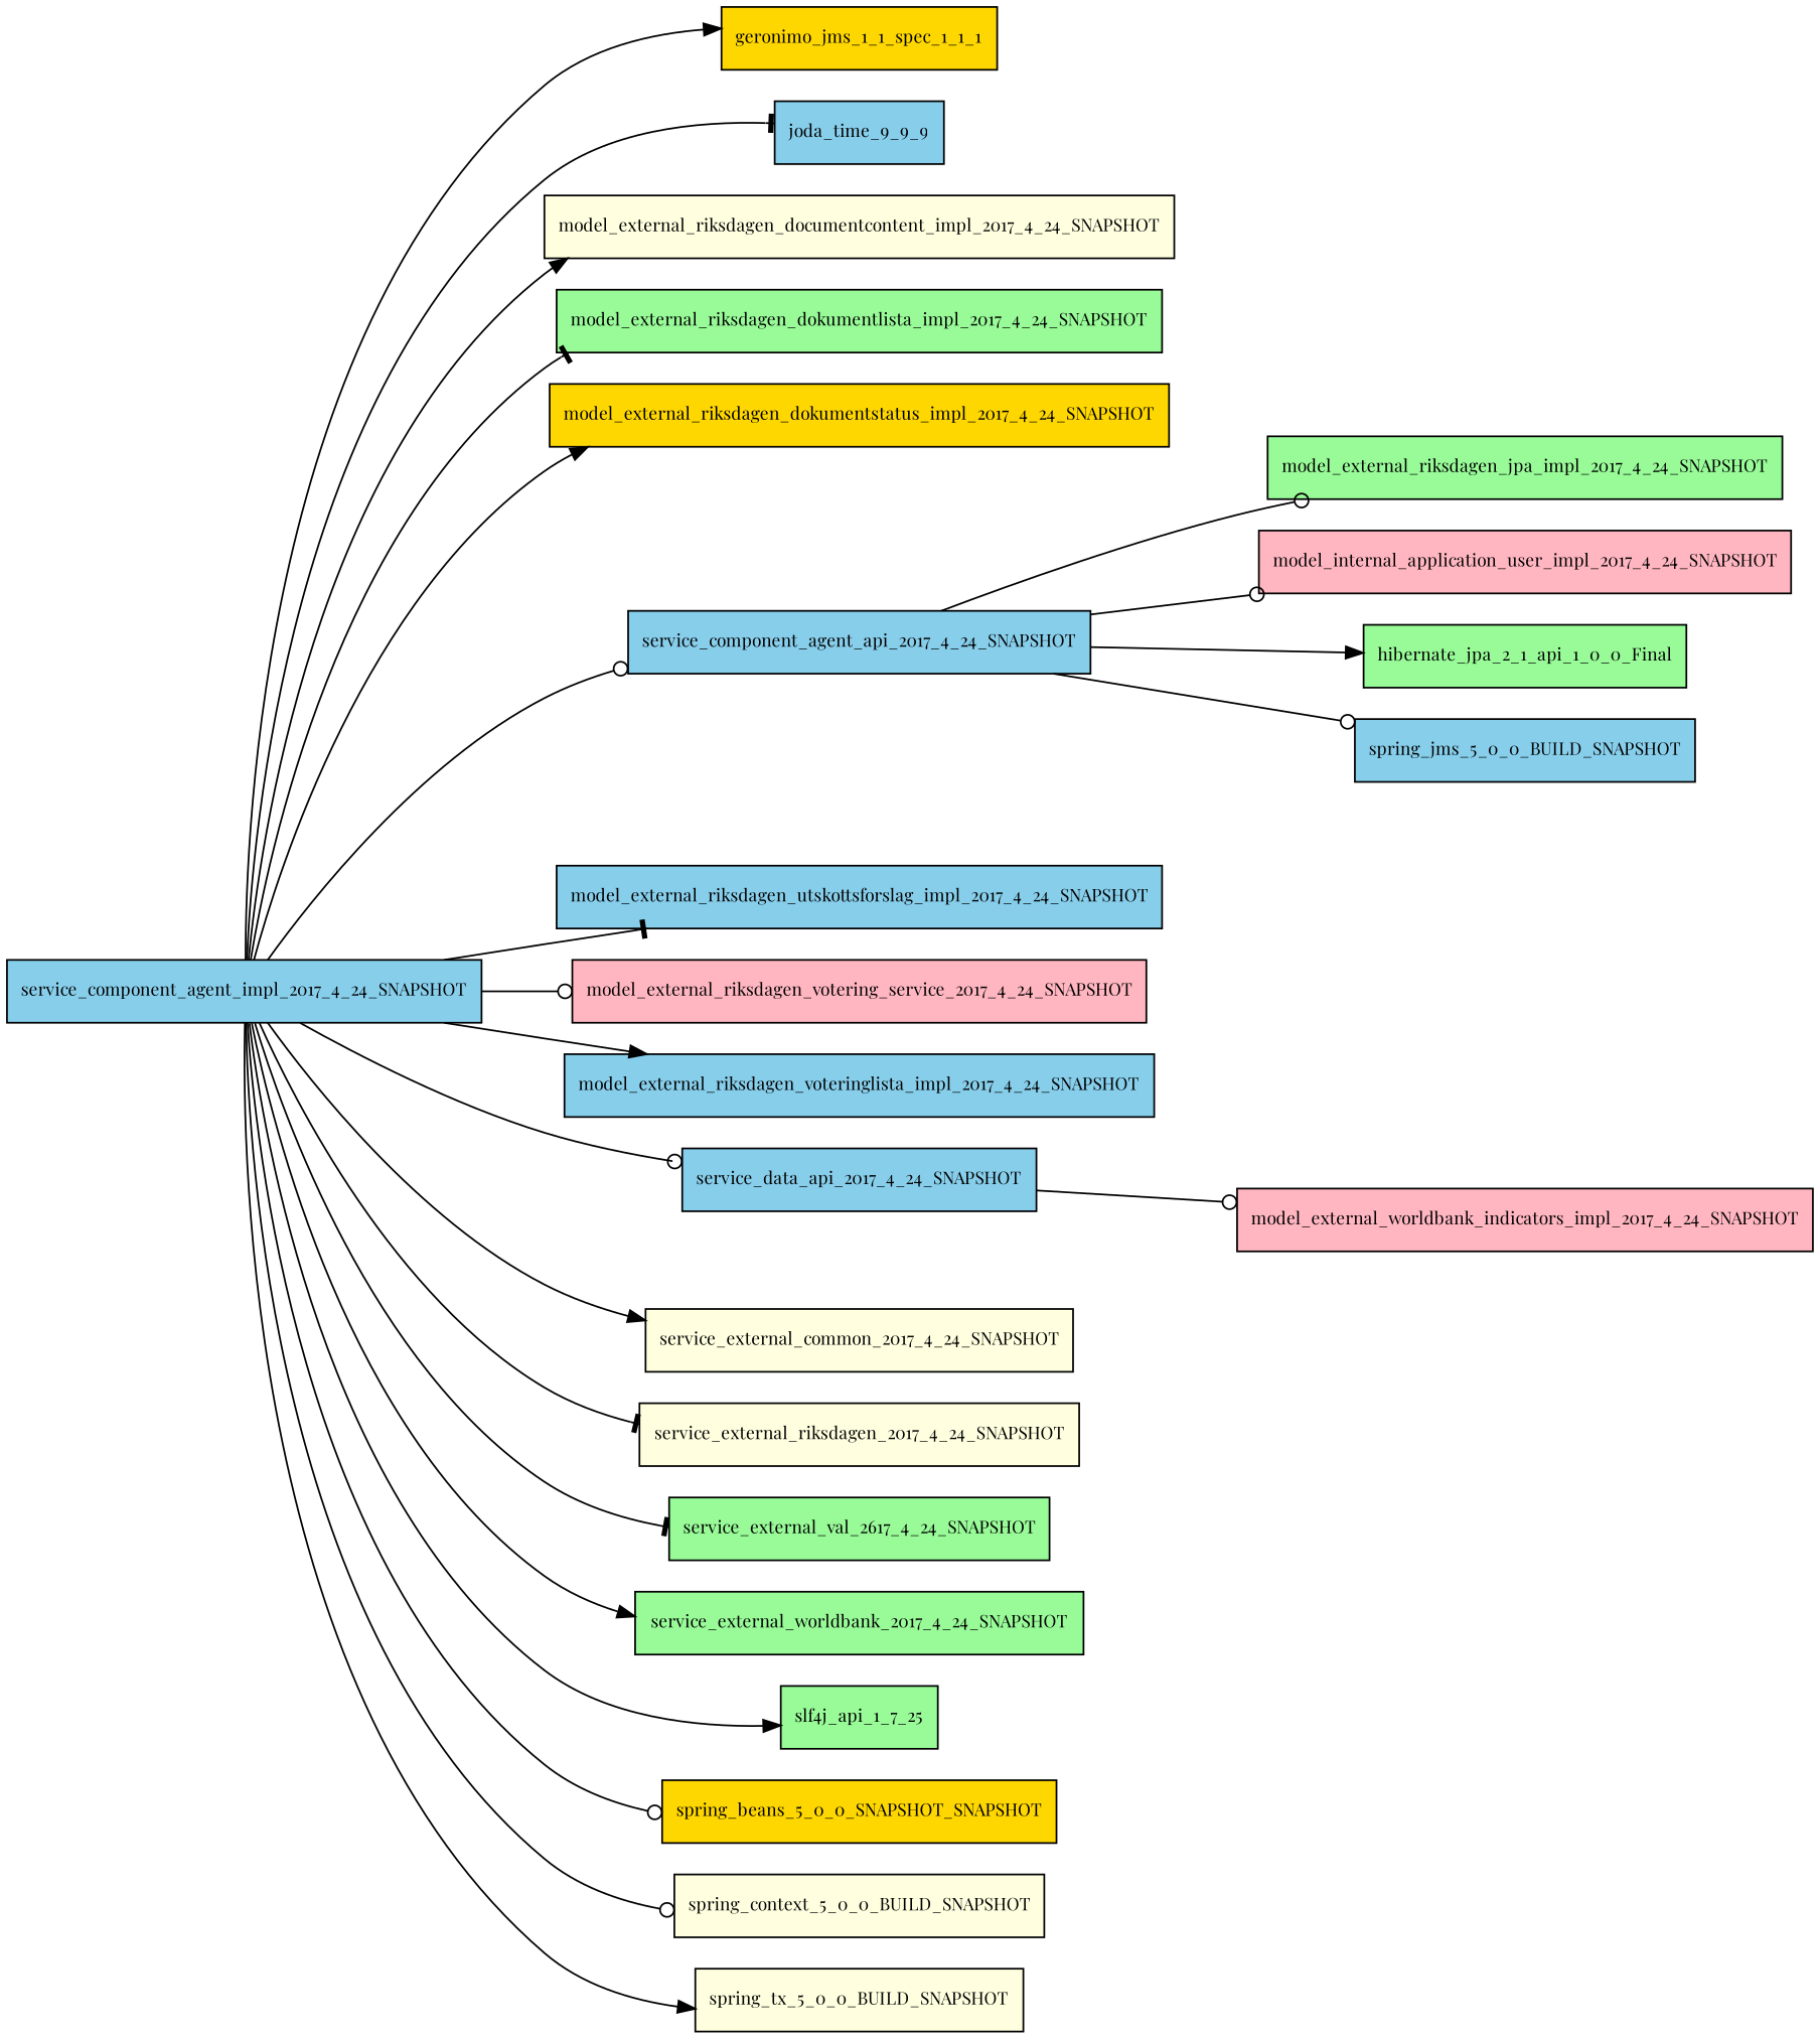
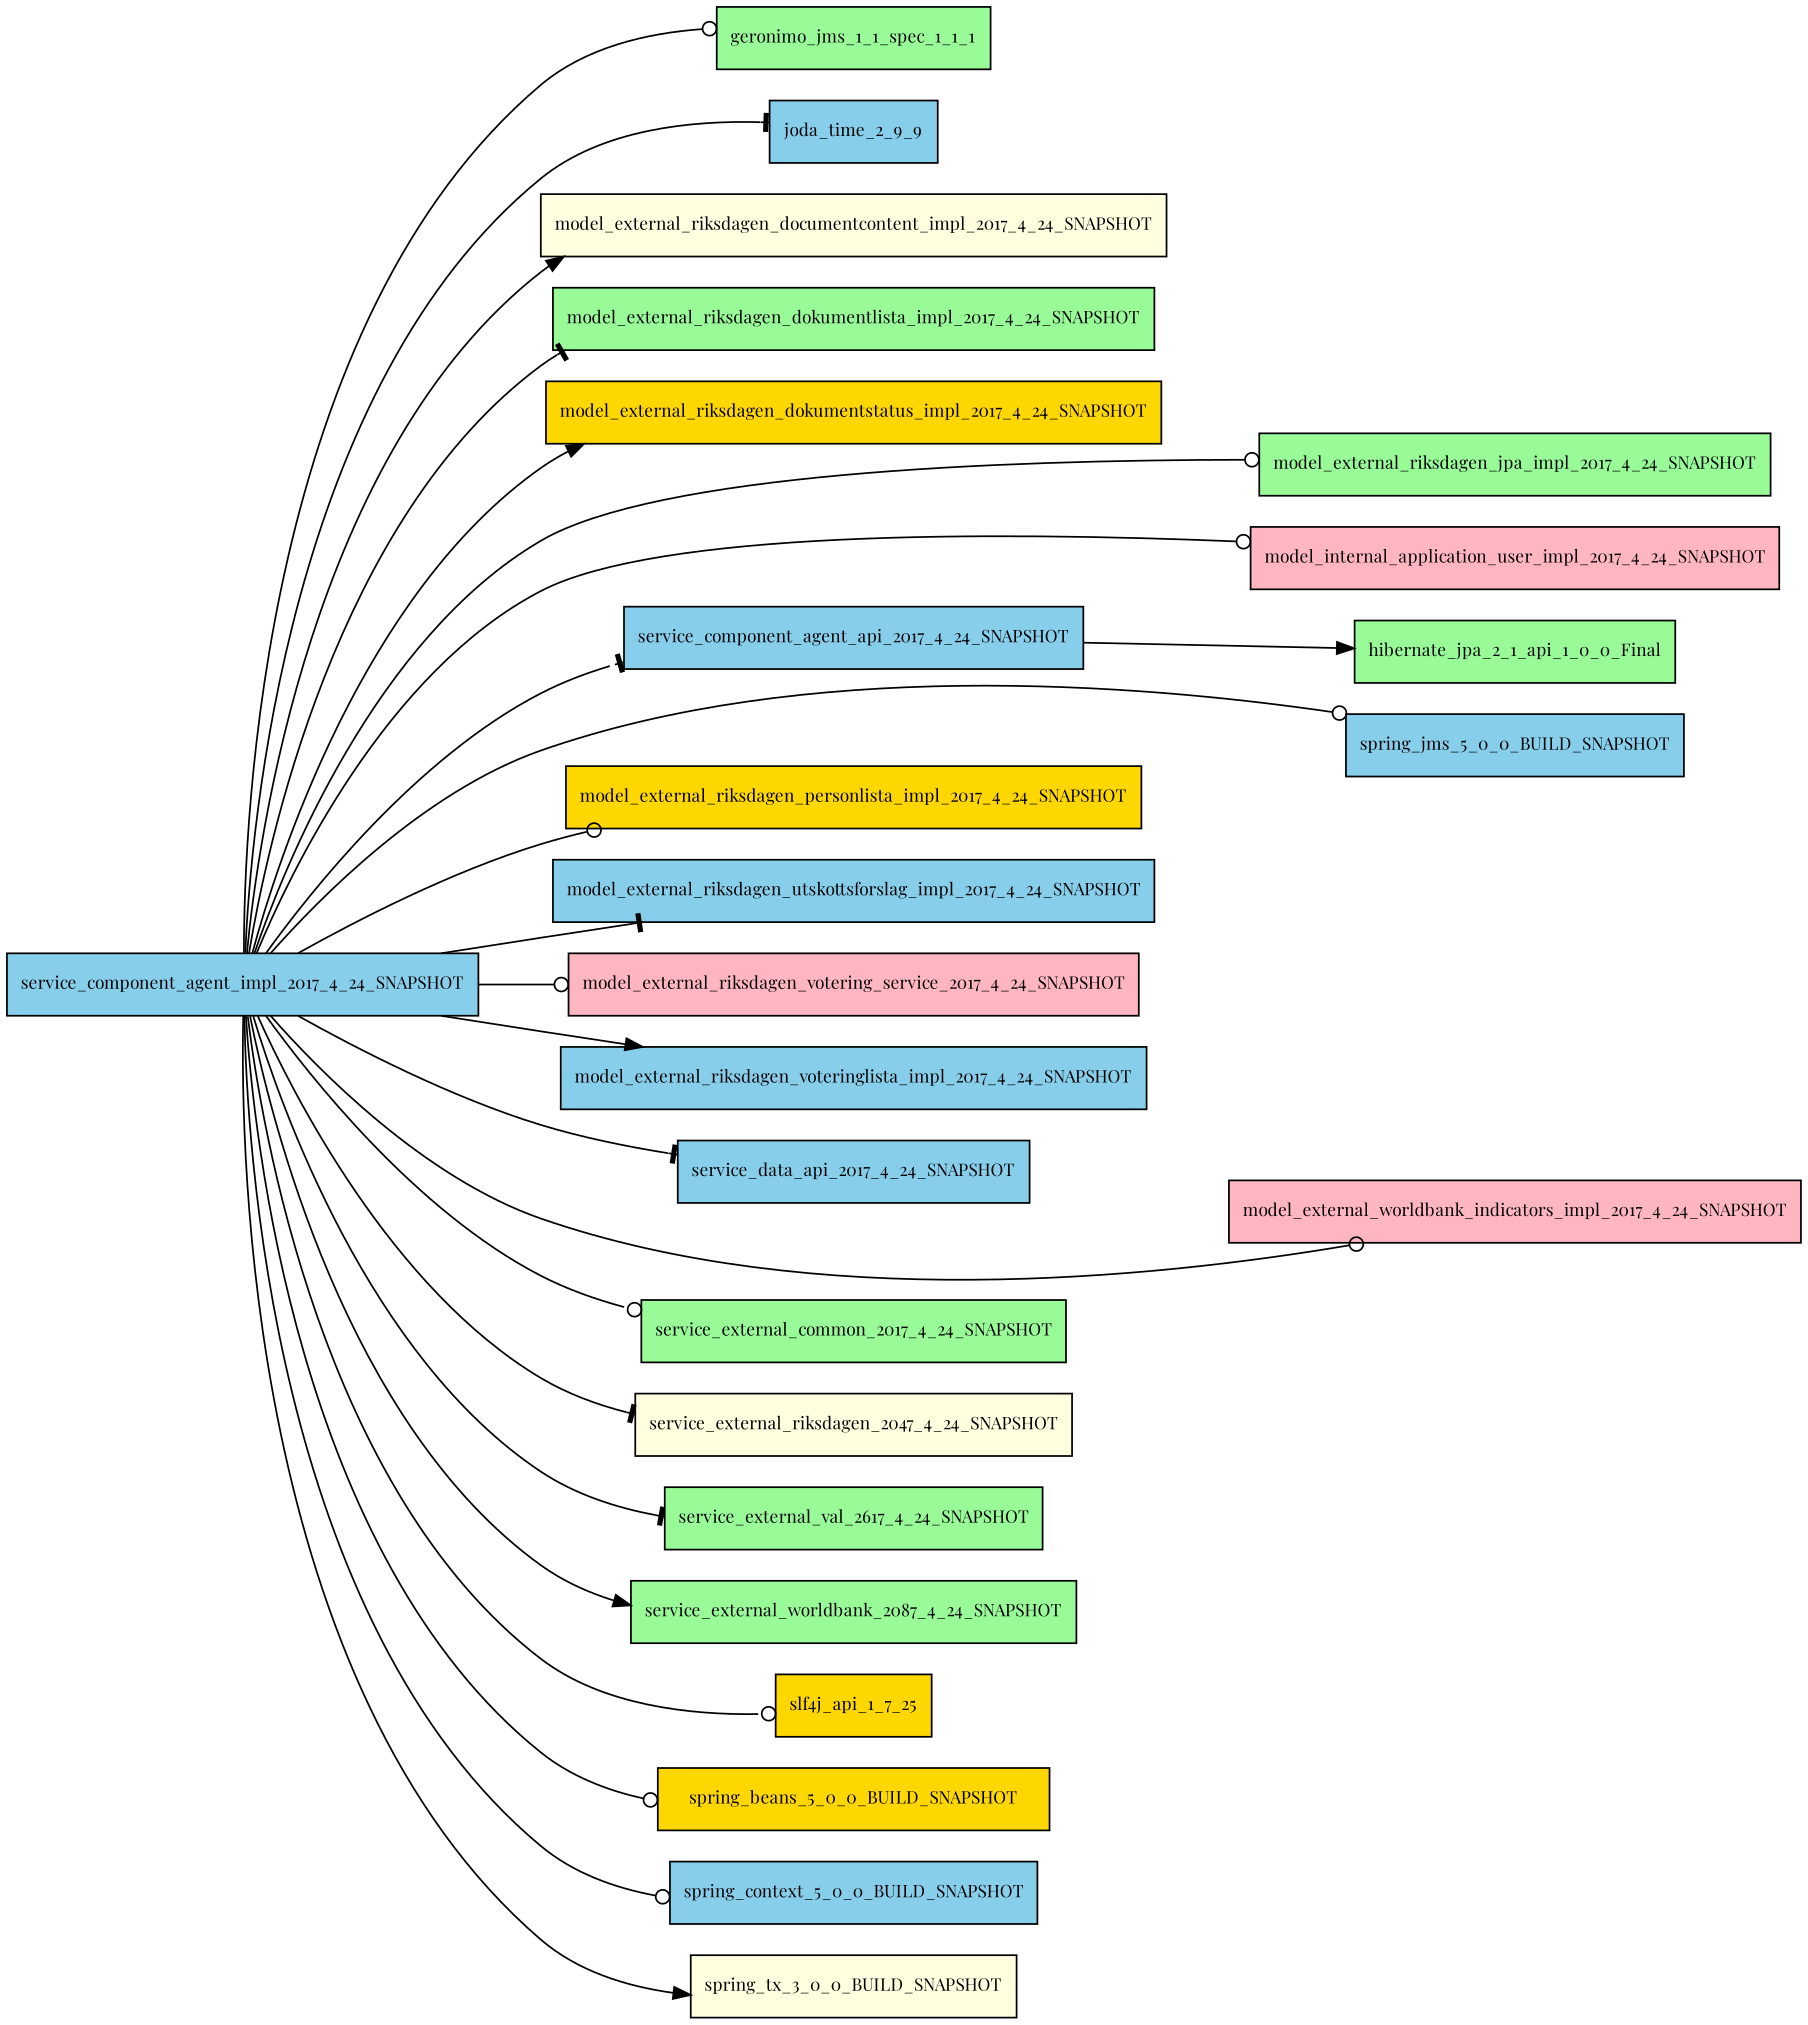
  digraph {
    fontname="Playfair Display"
    rankdir=LR
    node [fillcolor=skyblue fontname="Playfair Display" fontsize=10.0 shape=box style=filled]
    edge [arrowhead=odot fontname="Playfair Display"]
-   geronimo_jms_1_1_spec_1_1_1 [fillcolor=gold]
+   geronimo_jms_1_1_spec_1_1_1 [fillcolor=palegreen]
    service_component_agent_impl_2017_4_24_SNAPSHOT
-   joda_time_2_9_9 [label=joda_time_9_9_9]
+   joda_time_2_9_9
    model_external_riksdagen_documentcontent_impl_2017_4_24_SNAPSHOT [fillcolor=lightyellow]
    model_external_riksdagen_dokumentlista_impl_2017_4_24_SNAPSHOT [fillcolor=palegreen]
    model_external_riksdagen_dokumentstatus_impl_2017_4_24_SNAPSHOT [fillcolor=gold]
    n7 [fillcolor=palegreen label=model_external_riksdagen_jpa_impl_2017_4_24_SNAPSHOT]
+   model_external_riksdagen_personlista_impl_2017_4_24_SNAPSHOT [fillcolor=gold]
    model_external_riksdagen_utskottsforslag_impl_2017_4_24_SNAPSHOT
    n10 [fillcolor=lightpink label=model_external_riksdagen_votering_service_2017_4_24_SNAPSHOT]
    model_external_riksdagen_voteringlista_impl_2017_4_24_SNAPSHOT
    model_external_worldbank_indicators_impl_2017_4_24_SNAPSHOT [fillcolor=lightpink]
    model_internal_application_user_impl_2017_4_24_SNAPSHOT [fillcolor=lightpink]
    service_component_agent_api_2017_4_24_SNAPSHOT
    service_data_api_2017_4_24_SNAPSHOT
-   service_external_common_2017_4_24_SNAPSHOT [fillcolor=lightyellow]
-   service_external_riksdagen_2017_4_24_SNAPSHOT [fillcolor=lightyellow]
+   service_external_common_2017_4_24_SNAPSHOT [fillcolor=palegreen]
+   service_external_riksdagen_2017_4_24_SNAPSHOT [fillcolor=lightyellow label=service_external_riksdagen_2047_4_24_SNAPSHOT]
    n18 [fillcolor=palegreen label=service_external_val_2617_4_24_SNAPSHOT]
-   service_external_worldbank_2017_4_24_SNAPSHOT [fillcolor=palegreen]
-   slf4j_api_1_7_25 [fillcolor=palegreen]
-   spring_beans_5_0_0_BUILD_SNAPSHOT [fillcolor=gold label=spring_beans_5_0_0_SNAPSHOT_SNAPSHOT]
-   spring_context_5_0_0_BUILD_SNAPSHOT [fillcolor=lightyellow]
+   service_external_worldbank_2017_4_24_SNAPSHOT [fillcolor=palegreen label=service_external_worldbank_2087_4_24_SNAPSHOT]
+   slf4j_api_1_7_25 [fillcolor=gold]
+   spring_beans_5_0_0_BUILD_SNAPSHOT [fillcolor=gold]
+   spring_context_5_0_0_BUILD_SNAPSHOT
    spring_jms_5_0_0_BUILD_SNAPSHOT
-   spring_tx_5_0_0_BUILD_SNAPSHOT [fillcolor=lightyellow]
+   spring_tx_5_0_0_BUILD_SNAPSHOT [fillcolor=lightyellow label=spring_tx_3_0_0_BUILD_SNAPSHOT]
    hibernate_jpa_2_1_api_1_0_0_Final [fillcolor=palegreen]
-   service_component_agent_impl_2017_4_24_SNAPSHOT -> geronimo_jms_1_1_spec_1_1_1 [arrowhead=normal]
+   service_component_agent_impl_2017_4_24_SNAPSHOT -> geronimo_jms_1_1_spec_1_1_1
    service_component_agent_impl_2017_4_24_SNAPSHOT -> joda_time_2_9_9 [arrowhead=tee]
    service_component_agent_impl_2017_4_24_SNAPSHOT -> model_external_riksdagen_documentcontent_impl_2017_4_24_SNAPSHOT [arrowhead=normal]
    service_component_agent_impl_2017_4_24_SNAPSHOT -> model_external_riksdagen_dokumentlista_impl_2017_4_24_SNAPSHOT [arrowhead=tee]
    service_component_agent_impl_2017_4_24_SNAPSHOT -> model_external_riksdagen_dokumentstatus_impl_2017_4_24_SNAPSHOT [arrowhead=normal]
-   service_component_agent_api_2017_4_24_SNAPSHOT -> n7
+   service_component_agent_impl_2017_4_24_SNAPSHOT -> n7
+   service_component_agent_impl_2017_4_24_SNAPSHOT -> model_external_riksdagen_personlista_impl_2017_4_24_SNAPSHOT
    service_component_agent_impl_2017_4_24_SNAPSHOT -> model_external_riksdagen_utskottsforslag_impl_2017_4_24_SNAPSHOT [arrowhead=tee]
    service_component_agent_impl_2017_4_24_SNAPSHOT -> n10
    service_component_agent_impl_2017_4_24_SNAPSHOT -> model_external_riksdagen_voteringlista_impl_2017_4_24_SNAPSHOT [arrowhead=normal]
-   service_data_api_2017_4_24_SNAPSHOT -> model_external_worldbank_indicators_impl_2017_4_24_SNAPSHOT
-   service_component_agent_api_2017_4_24_SNAPSHOT -> model_internal_application_user_impl_2017_4_24_SNAPSHOT
-   service_component_agent_impl_2017_4_24_SNAPSHOT -> service_component_agent_api_2017_4_24_SNAPSHOT
-   service_component_agent_impl_2017_4_24_SNAPSHOT -> service_data_api_2017_4_24_SNAPSHOT
-   service_component_agent_impl_2017_4_24_SNAPSHOT -> service_external_common_2017_4_24_SNAPSHOT [arrowhead=normal]
+   service_component_agent_impl_2017_4_24_SNAPSHOT -> model_external_worldbank_indicators_impl_2017_4_24_SNAPSHOT
+   service_component_agent_impl_2017_4_24_SNAPSHOT -> model_internal_application_user_impl_2017_4_24_SNAPSHOT
+   service_component_agent_impl_2017_4_24_SNAPSHOT -> service_component_agent_api_2017_4_24_SNAPSHOT [arrowhead=tee]
+   service_component_agent_impl_2017_4_24_SNAPSHOT -> service_data_api_2017_4_24_SNAPSHOT [arrowhead=tee]
+   service_component_agent_impl_2017_4_24_SNAPSHOT -> service_external_common_2017_4_24_SNAPSHOT
    service_component_agent_impl_2017_4_24_SNAPSHOT -> service_external_riksdagen_2017_4_24_SNAPSHOT [arrowhead=tee]
    service_component_agent_impl_2017_4_24_SNAPSHOT -> n18 [arrowhead=tee]
    service_component_agent_impl_2017_4_24_SNAPSHOT -> service_external_worldbank_2017_4_24_SNAPSHOT [arrowhead=normal]
-   service_component_agent_impl_2017_4_24_SNAPSHOT -> slf4j_api_1_7_25 [arrowhead=normal]
+   service_component_agent_impl_2017_4_24_SNAPSHOT -> slf4j_api_1_7_25
    service_component_agent_impl_2017_4_24_SNAPSHOT -> spring_beans_5_0_0_BUILD_SNAPSHOT
    service_component_agent_impl_2017_4_24_SNAPSHOT -> spring_context_5_0_0_BUILD_SNAPSHOT
-   service_component_agent_api_2017_4_24_SNAPSHOT -> spring_jms_5_0_0_BUILD_SNAPSHOT
+   service_component_agent_impl_2017_4_24_SNAPSHOT -> spring_jms_5_0_0_BUILD_SNAPSHOT
    service_component_agent_impl_2017_4_24_SNAPSHOT -> spring_tx_5_0_0_BUILD_SNAPSHOT [arrowhead=normal]
    service_component_agent_api_2017_4_24_SNAPSHOT -> hibernate_jpa_2_1_api_1_0_0_Final [arrowhead=normal]
  }
